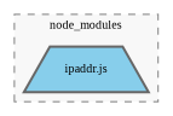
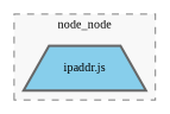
  digraph {
    compound=true
    fontname="Liberation Serif"
    n1 [color=gray40 fillcolor=skyblue fontname="Liberation Serif" fontsize=10 height=0.2 label="ipaddr.js" shape=trapezium style="filled,bold" width=0.4]
    subgraph cluster_1 {
      bgcolor="#f8f8f8"
      fontsize=10
-     label=node_modules
+     label=node_node
      pencolor=grey50
      style="filled,dashed"
      n1
    }
  }
